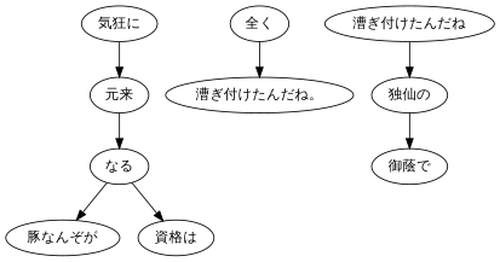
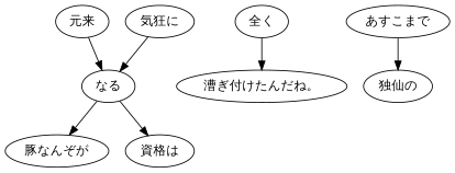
  digraph {
    n1 [label="元来"]
    n2 [label="なる"]
    n3 [label="豚なんぞが"]
    n4 [label="資格は"]
    n5 [label="気狂に"]
    n6 [label="漕ぎ付けたんだね。"]
    n7 [label="全く"]
    n8 [label="独仙の"]
-   n9 [label="御蔭で"]
-   n10 [label="漕ぎ付けたんだね"]
+   n10 [label="あすこまで"]
    n1 -> n2
    n2 -> n3
    n2 -> n4
-   n5 -> n1
+   n5 -> n2
    n7 -> n6
-   n8 -> n9
    n10 -> n8
  }
